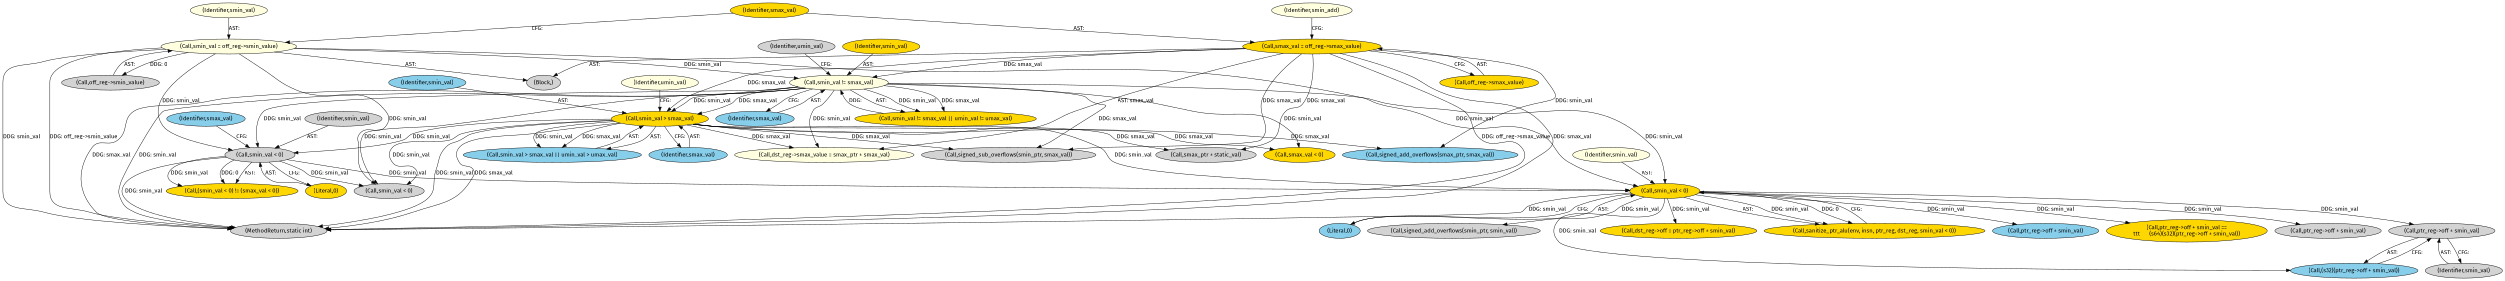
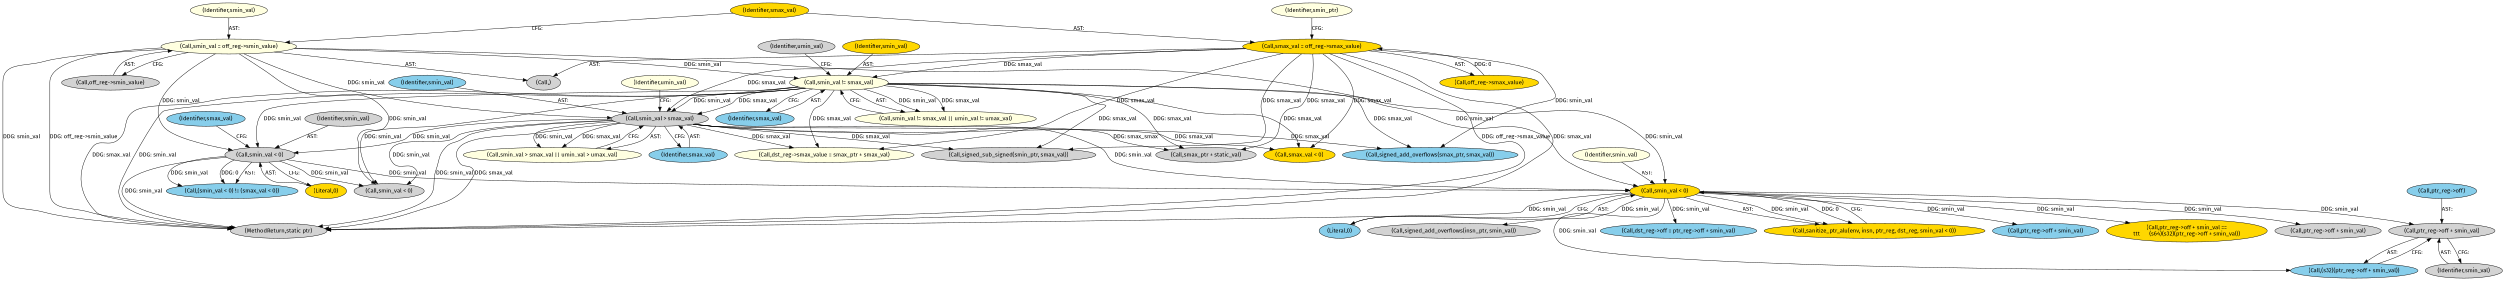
  digraph {
    fontname="Fira Sans"
    node [fillcolor=lightgrey fontname="Fira Sans" style=filled]
    edge [fontname="Fira Sans"]
    n1 [label="(Call,ptr_reg->off + smin_val)"]
    n2 [fillcolor=skyblue label="(Call,(s32)(ptr_reg->off + smin_val))"]
    n3 [label="(Identifier,smin_val)"]
    n4 [fillcolor=gold label="(Call,smin_val < 0)"]
-   n5 [fillcolor=gold label="(Call,dst_reg->off = ptr_reg->off + smin_val)"]
+   n5 [fillcolor=skyblue label="(Call,dst_reg->off = ptr_reg->off + smin_val)"]
    n6 [fillcolor=gold label="(Call,sanitize_ptr_alu(env, insn, ptr_reg, dst_reg, smin_val < 0))"]
    n7 [fillcolor=skyblue label="(Call,ptr_reg->off + smin_val)"]
-   n8 [label="(MethodReturn,static int)"]
+   n8 [label="(MethodReturn,static ptr)"]
    n9 [fillcolor=gold label="(Call,ptr_reg->off + smin_val ==\n\t\t\t      (s64)(s32)(ptr_reg->off + smin_val))"]
    n10 [label="(Call,ptr_reg->off + smin_val)"]
    n11 [fillcolor=skyblue label="(Literal,0)"]
-   n12 [label="(Call,signed_add_overflows(smin_ptr, smin_val))"]
+   n12 [label="(Call,signed_add_overflows(insn_ptr, smin_val))"]
    n13 [fillcolor=lightyellow label="(Call,smin_val != smax_val)"]
    n14 [label="(Call,smin_val < 0)"]
-   n15 [fillcolor=gold label="(Call,smin_val > smax_val)"]
+   n15 [label="(Call,smin_val > smax_val)"]
    n16 [fillcolor=lightyellow label="(Call,dst_reg->smax_value = smax_ptr + smax_val)"]
-   n17 [label="(Call,signed_sub_overflows(smin_ptr, smax_val))"]
+   n17 [label="(Call,signed_sub_signed(smin_ptr, smax_val))"]
    n18 [label="(Call,smax_ptr + static_val)"]
    n19 [fillcolor=gold label="(Call,smax_val < 0)"]
    n20 [label="(Call,smin_val < 0)"]
-   n21 [fillcolor=gold label="(Call,smin_val != smax_val || umin_val != umax_val)"]
+   n21 [fillcolor=lightyellow label="(Call,smin_val != smax_val || umin_val != umax_val)"]
    n22 [fillcolor=skyblue label="(Call,signed_add_overflows(smax_ptr, smax_val))"]
    n23 [fillcolor=skyblue label="(Identifier,smax_val)"]
-   n24 [fillcolor=gold label="(Call,(smin_val < 0) != (smax_val < 0))"]
+   n24 [fillcolor=skyblue label="(Call,(smin_val < 0) != (smax_val < 0))"]
    n25 [fillcolor=gold label="(Literal,0)"]
    n26 [fillcolor=skyblue label="(Identifier,smax_val)"]
-   n27 [fillcolor=skyblue label="(Call,smin_val > smax_val || umin_val > umax_val)"]
+   n27 [fillcolor=lightyellow label="(Call,smin_val > smax_val || umin_val > umax_val)"]
    n28 [fillcolor=lightyellow label="(Call,smin_val = off_reg->smin_value)"]
-   n29 [label="(Block,)"]
+   n29 [label="(Call,)"]
    n30 [label="(Call,off_reg->smin_value)"]
    n31 [fillcolor=gold label="(Call,smax_val = off_reg->smax_value)"]
    n32 [fillcolor=gold label="(Call,off_reg->smax_value)"]
    n33 [fillcolor=skyblue label="(Identifier,smin_val)"]
    n34 [fillcolor=skyblue label="(Identifier,smax_val)"]
    n35 [fillcolor=lightyellow label="(Identifier,smin_val)"]
-   n36 [fillcolor=lightyellow label="(Identifier,smin_add)"]
+   n36 [fillcolor=lightyellow label="(Identifier,smin_ptr)"]
    n37 [fillcolor=lightyellow label="(Identifier,umin_val)"]
    n38 [fillcolor=gold label="(Identifier,smax_val)"]
    n39 [fillcolor=gold label="(Identifier,smin_val)"]
    n40 [label="(Identifier,umin_val)"]
    n41 [label="(Identifier,smin_val)"]
+   n42 [fillcolor=skyblue label="(Call,ptr_reg->off)"]
    n43 [fillcolor=lightyellow label="(Identifier,smin_val)"]
    n1 -> n2 [label="AST: "]
    n1 -> n3 [label="CFG: "]
    n2 -> n1 [label="CFG: "]
    n3 -> n1 [label="AST: "]
    n4 -> n1 [label="DDG: smin_val"]
    n4 -> n2 [label="DDG: smin_val"]
    n4 -> n5 [label="DDG: smin_val"]
    n4 -> n6 [label="AST: "]
    n4 -> n6 [label="DDG: smin_val"]
    n4 -> n6 [label="DDG: 0"]
    n4 -> n7 [label="DDG: smin_val"]
    n4 -> n8 [label="DDG: smin_val"]
    n4 -> n9 [label="DDG: smin_val"]
    n4 -> n10 [label="DDG: smin_val"]
    n4 -> n11 [label="CFG: "]
    n4 -> n12 [label="DDG: smin_val"]
    n6 -> n4 [label="CFG: "]
    n11 -> n4 [label="AST: "]
    n13 -> n4 [label="DDG: smin_val"]
    n13 -> n8 [label="DDG: smax_val"]
    n13 -> n8 [label="DDG: smin_val"]
    n13 -> n14 [label="DDG: smin_val"]
    n13 -> n15 [label="DDG: smin_val"]
    n13 -> n15 [label="DDG: smax_val"]
-   n13 -> n16 [label="DDG: smin_val"]
+   n13 -> n16 [label="DDG: smax_val"]
    n13 -> n17 [label="DDG: smax_val"]
-   n13 -> n19 [label="DDG: smin_val"]
+   n13 -> n18 [label="DDG: smax_val"]
+   n13 -> n19 [label="DDG: smax_val"]
    n13 -> n20 [label="DDG: smin_val"]
    n13 -> n21 [label="AST: "]
    n13 -> n21 [label="DDG: smin_val"]
    n13 -> n21 [label="DDG: smax_val"]
+   n13 -> n22 [label="DDG: smax_val"]
    n13 -> n23 [label="CFG: "]
    n14 -> n4 [label="DDG: smin_val"]
    n14 -> n8 [label="DDG: smin_val"]
    n14 -> n20 [label="DDG: smin_val"]
    n14 -> n24 [label="AST: "]
    n14 -> n24 [label="DDG: smin_val"]
    n14 -> n24 [label="DDG: 0"]
    n14 -> n25 [label="CFG: "]
    n15 -> n4 [label="DDG: smin_val"]
    n15 -> n8 [label="DDG: smin_val"]
    n15 -> n8 [label="DDG: smax_val"]
    n15 -> n14 [label="DDG: smin_val"]
    n15 -> n16 [label="DDG: smax_val"]
    n15 -> n17 [label="DDG: smax_val"]
-   n15 -> n18 [label="DDG: smax_val"]
+   n15 -> n18 [label="DDG: smax_smax"]
    n15 -> n19 [label="DDG: smax_val"]
    n15 -> n20 [label="DDG: smin_val"]
    n15 -> n22 [label="DDG: smax_val"]
    n15 -> n26 [label="CFG: "]
    n15 -> n27 [label="AST: "]
    n15 -> n27 [label="DDG: smin_val"]
    n15 -> n27 [label="DDG: smax_val"]
-   n21 -> n13 [label="DDG: "]
+   n21 -> n13 [label="CFG: "]
    n23 -> n13 [label="AST: "]
    n25 -> n14 [label="AST: "]
    n26 -> n15 [label="AST: "]
-   n27 -> n15 [label="AST: "]
+   n27 -> n15 [label="CFG: "]
    n28 -> n4 [label="DDG: smin_val"]
    n28 -> n8 [label="DDG: smin_val"]
    n28 -> n8 [label="DDG: off_reg->smin_value"]
    n28 -> n13 [label="DDG: smin_val"]
    n28 -> n14 [label="DDG: smin_val"]
+   n28 -> n15 [label="DDG: smin_val"]
    n28 -> n20 [label="DDG: smin_val"]
    n28 -> n29 [label="AST: "]
-   n28 -> n30 [label="DDG: 0"]
+   n28 -> n30 [label="CFG: "]
    n30 -> n28 [label="AST: "]
    n31 -> n8 [label="DDG: off_reg->smax_value"]
    n31 -> n8 [label="DDG: smax_val"]
    n31 -> n13 [label="DDG: smax_val"]
    n31 -> n15 [label="DDG: smax_val"]
-   n31 -> n16 [label="AST: smax_val"]
+   n31 -> n16 [label="DDG: smax_val"]
    n31 -> n17 [label="DDG: smax_val"]
    n31 -> n18 [label="DDG: smax_val"]
+   n31 -> n19 [label="DDG: smax_val"]
    n31 -> n22 [label="DDG: smin_val"]
    n31 -> n29 [label="AST: "]
-   n31 -> n32 [label="CFG: "]
-   n32 -> n31 [label="AST: "]
+   n31 -> n32 [label="AST: "]
+   n32 -> n31 [label="DDG: 0"]
    n33 -> n15 [label="AST: "]
    n34 -> n14 [label="CFG: "]
    n35 -> n28 [label="AST: "]
    n36 -> n31 [label="CFG: "]
    n37 -> n15 [label="CFG: "]
    n38 -> n28 [label="CFG: "]
    n38 -> n31 [label="AST: "]
    n39 -> n13 [label="AST: "]
    n40 -> n13 [label="CFG: "]
    n41 -> n14 [label="AST: "]
+   n42 -> n1 [label="AST: "]
    n43 -> n4 [label="AST: "]
  }
